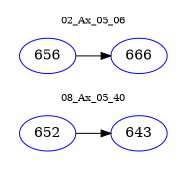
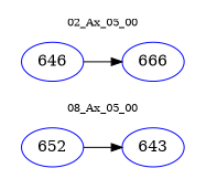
  digraph {
    rankdir=LR
    node [color=blue]
    edge [color=black]
    n1 [label=652]
    n2 [label=643]
-   n3 [label=656]
+   n3 [label=646]
    n4 [label=666]
    subgraph cluster_1 {
      color=white
      fontsize=10
-     label="08_Ax_05_40"
+     label="08_Ax_05_00"
      n1
      n2
    }
    subgraph cluster_2 {
      color=white
      fontsize=10
-     label="02_Ax_05_06"
+     label="02_Ax_05_00"
      n3
      n4
    }
    n1 -> n2
    n3 -> n4
  }
